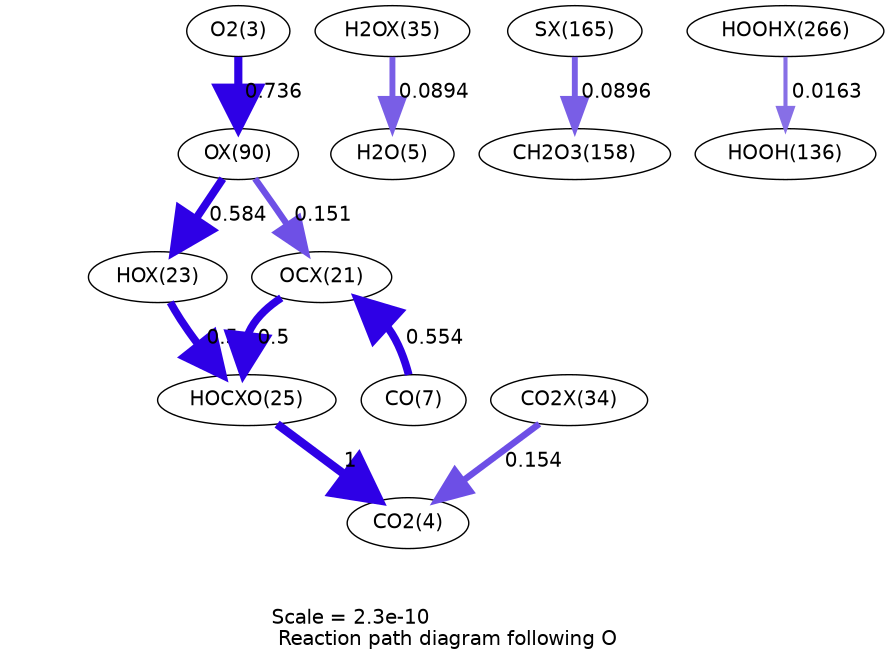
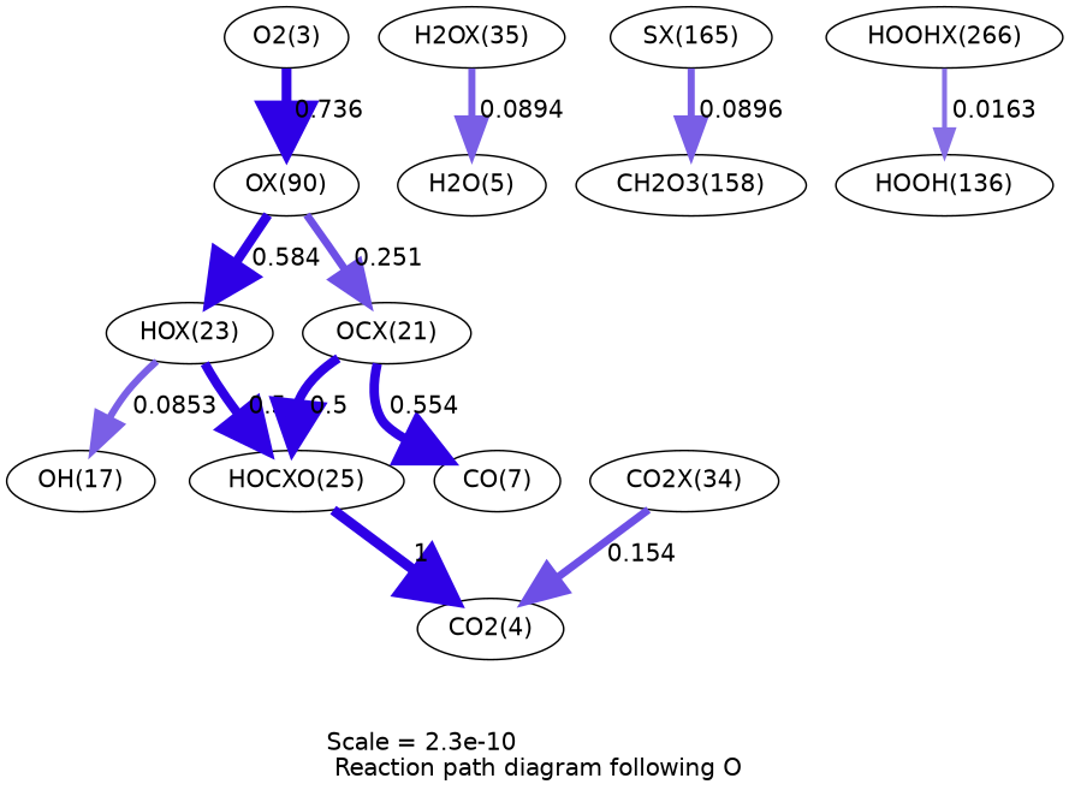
  digraph {
    fontname=Helvetica
    label="Scale = 2.3e-10\l Reaction path diagram following O"
    node [fontname=Helvetica]
    edge [arrowsize=2.29 color="0.7, 1, 0.9" fontname=Helvetica penwidth=5.48]
    n1 [label="O2(3)"]
    n2 [label="OX(90)"]
    n3 [label="HOX(23)"]
    n4 [label="OCX(21)"]
+   n5 [label="OH(17)"]
    n6 [label="HOCXO(25)"]
    n7 [label="CO2(4)"]
    n8 [label="H2OX(35)"]
    n9 [label="H2O(5)"]
    n10 [label="CO(7)"]
    n11 [label="CO2X(34)"]
    n12 [label="SX(165)"]
    n13 [label="CH2O3(158)"]
    n14 [label="HOOHX(266)"]
    n15 [label="HOOH(136)"]
    n1 -> n2 [arrowsize=2.88 color="0.7, 1.24, 0.9" label=" 0.736" penwidth=5.77]
    n2 -> n3 [arrowsize=2.8 color="0.7, 1.08, 0.9" label=" 0.584" penwidth=5.59]
-   n2 -> n4 [color="0.7, 0.651, 0.9" label=" 0.151" penwidth=4.57]
+   n2 -> n4 [color="0.7, 0.651, 0.9" label=" 0.251" penwidth=4.57]
+   n3 -> n5 [arrowsize=2.07 color="0.7, 0.585, 0.9" label=" 0.0853" penwidth=4.14]
    n3 -> n6 [arrowsize=2.74 label=" 0.5"]
    n4 -> n6 [arrowsize=2.74 label=" 0.5"]
    n6 -> n7 [arrowsize=3 color="0.7, 1.5, 0.9" label=" 1" penwidth=6]
    n8 -> n9 [arrowsize=2.09 color="0.7, 0.589, 0.9" label=" 0.0894" penwidth=4.18]
-   n10 -> n4 [arrowsize=2.78 color="0.7, 1.05, 0.9" label=" 0.554" penwidth=5.55]
+   n4 -> n10 [arrowsize=2.78 color="0.7, 1.05, 0.9" label=" 0.554" penwidth=5.55]
    n11 -> n7 [color="0.7, 0.654, 0.9" label=" 0.154" penwidth=4.59]
    n12 -> n13 [arrowsize=2.09 color="0.7, 0.59, 0.9" label=" 0.0896" penwidth=4.18]
    n14 -> n15 [arrowsize=1.45 color="0.7, 0.516, 0.9" label=" 0.0163" penwidth=2.89]
  }
